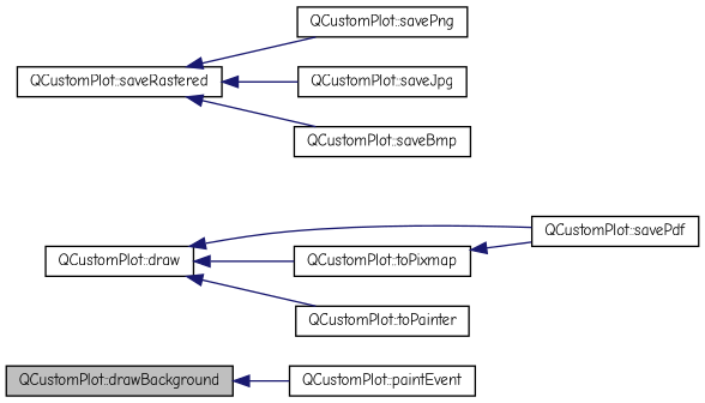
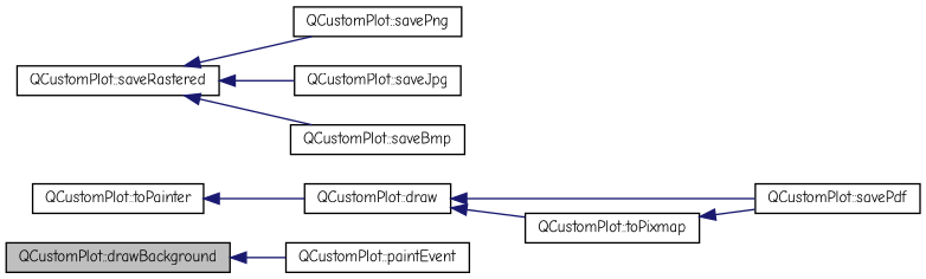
  digraph {
    fontname="Comic Neue"
    rankdir=LR
    node [color=black fillcolor=white fontname="Comic Neue" fontsize=10 shape=record style=filled]
    edge [color=midnightblue dir=back fontname="Comic Neue" fontsize=10 labelfontname=Helvetica labelfontsize=10 style=solid]
    n1 [fillcolor=grey75 fontcolor=black height=0.2 label="QCustomPlot::drawBackground" width=0.4]
    n2 [height=0.2 label="QCustomPlot::paintEvent" width=0.4]
    n3 [height=0.2 label="QCustomPlot::draw" width=0.4]
    n4 [height=0.2 label="QCustomPlot::savePdf" width=0.4]
    n5 [height=0.2 label="QCustomPlot::toPixmap" width=0.4]
    n6 [height=0.2 label="QCustomPlot::toPainter" width=0.4]
    n7 [height=0.2 label="QCustomPlot::saveRastered" width=0.4]
    n8 [height=0.2 label="QCustomPlot::savePng" width=0.4]
    n9 [height=0.2 label="QCustomPlot::saveJpg" width=0.4]
    n10 [height=0.2 label="QCustomPlot::saveBmp" width=0.4]
    n1 -> n2
    n3 -> n4
    n3 -> n5
-   n3 -> n6
+   n6 -> n3
    n5 -> n4
    n7 -> n8
    n7 -> n9
    n7 -> n10
  }
